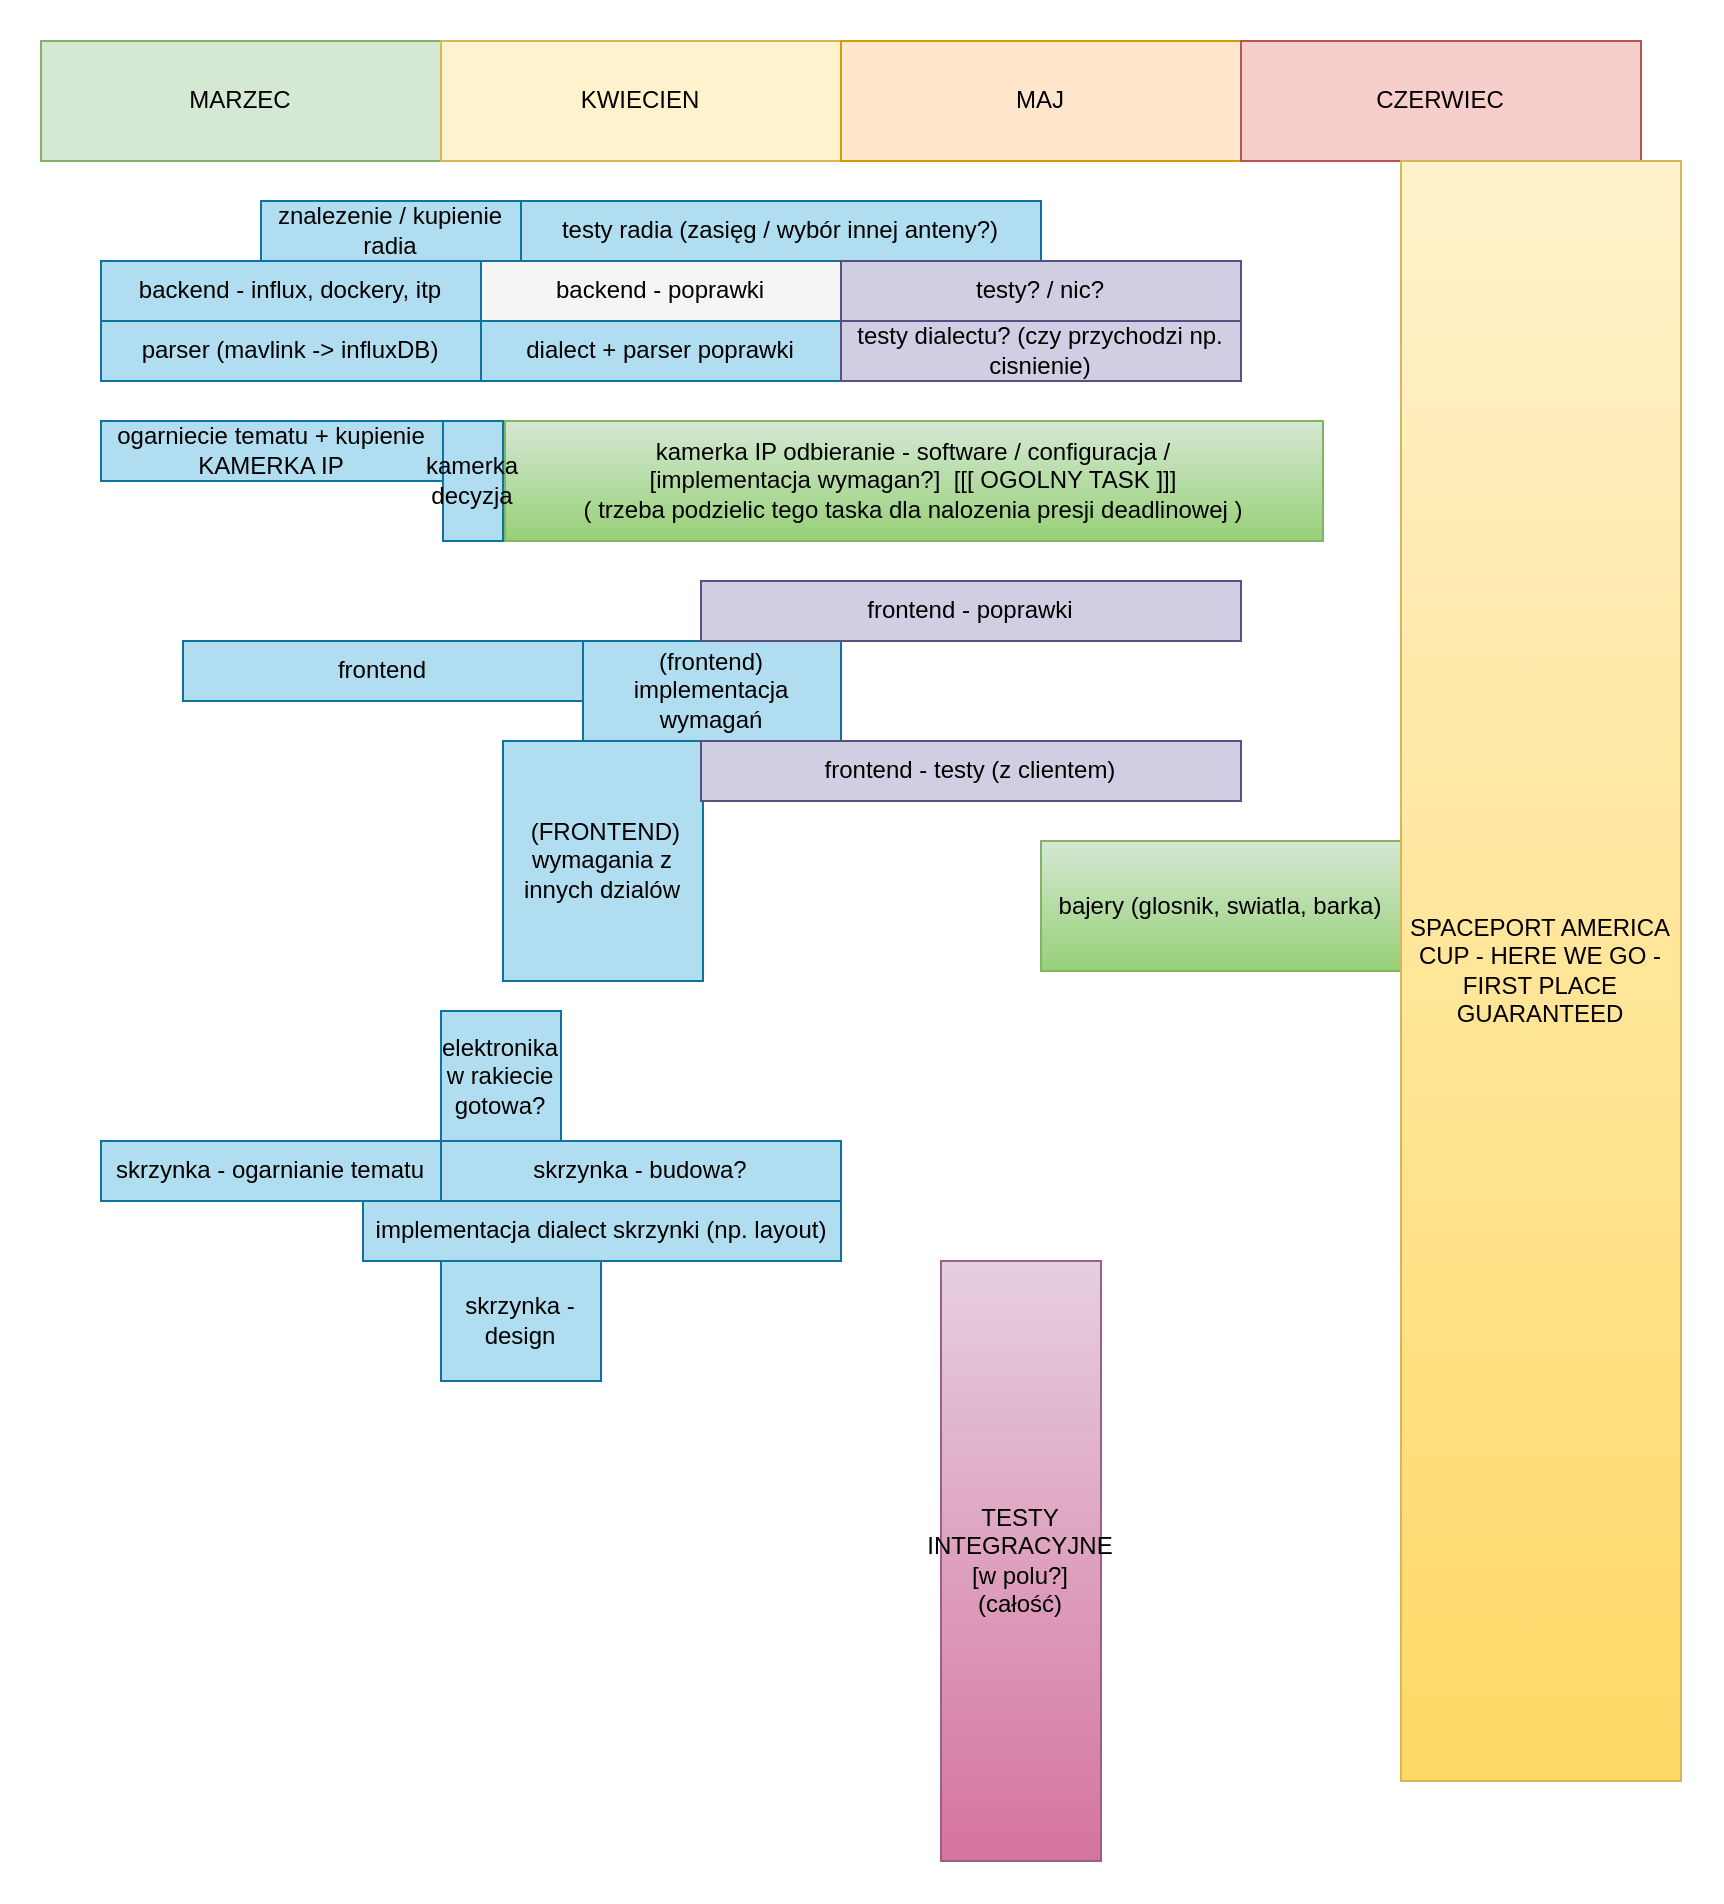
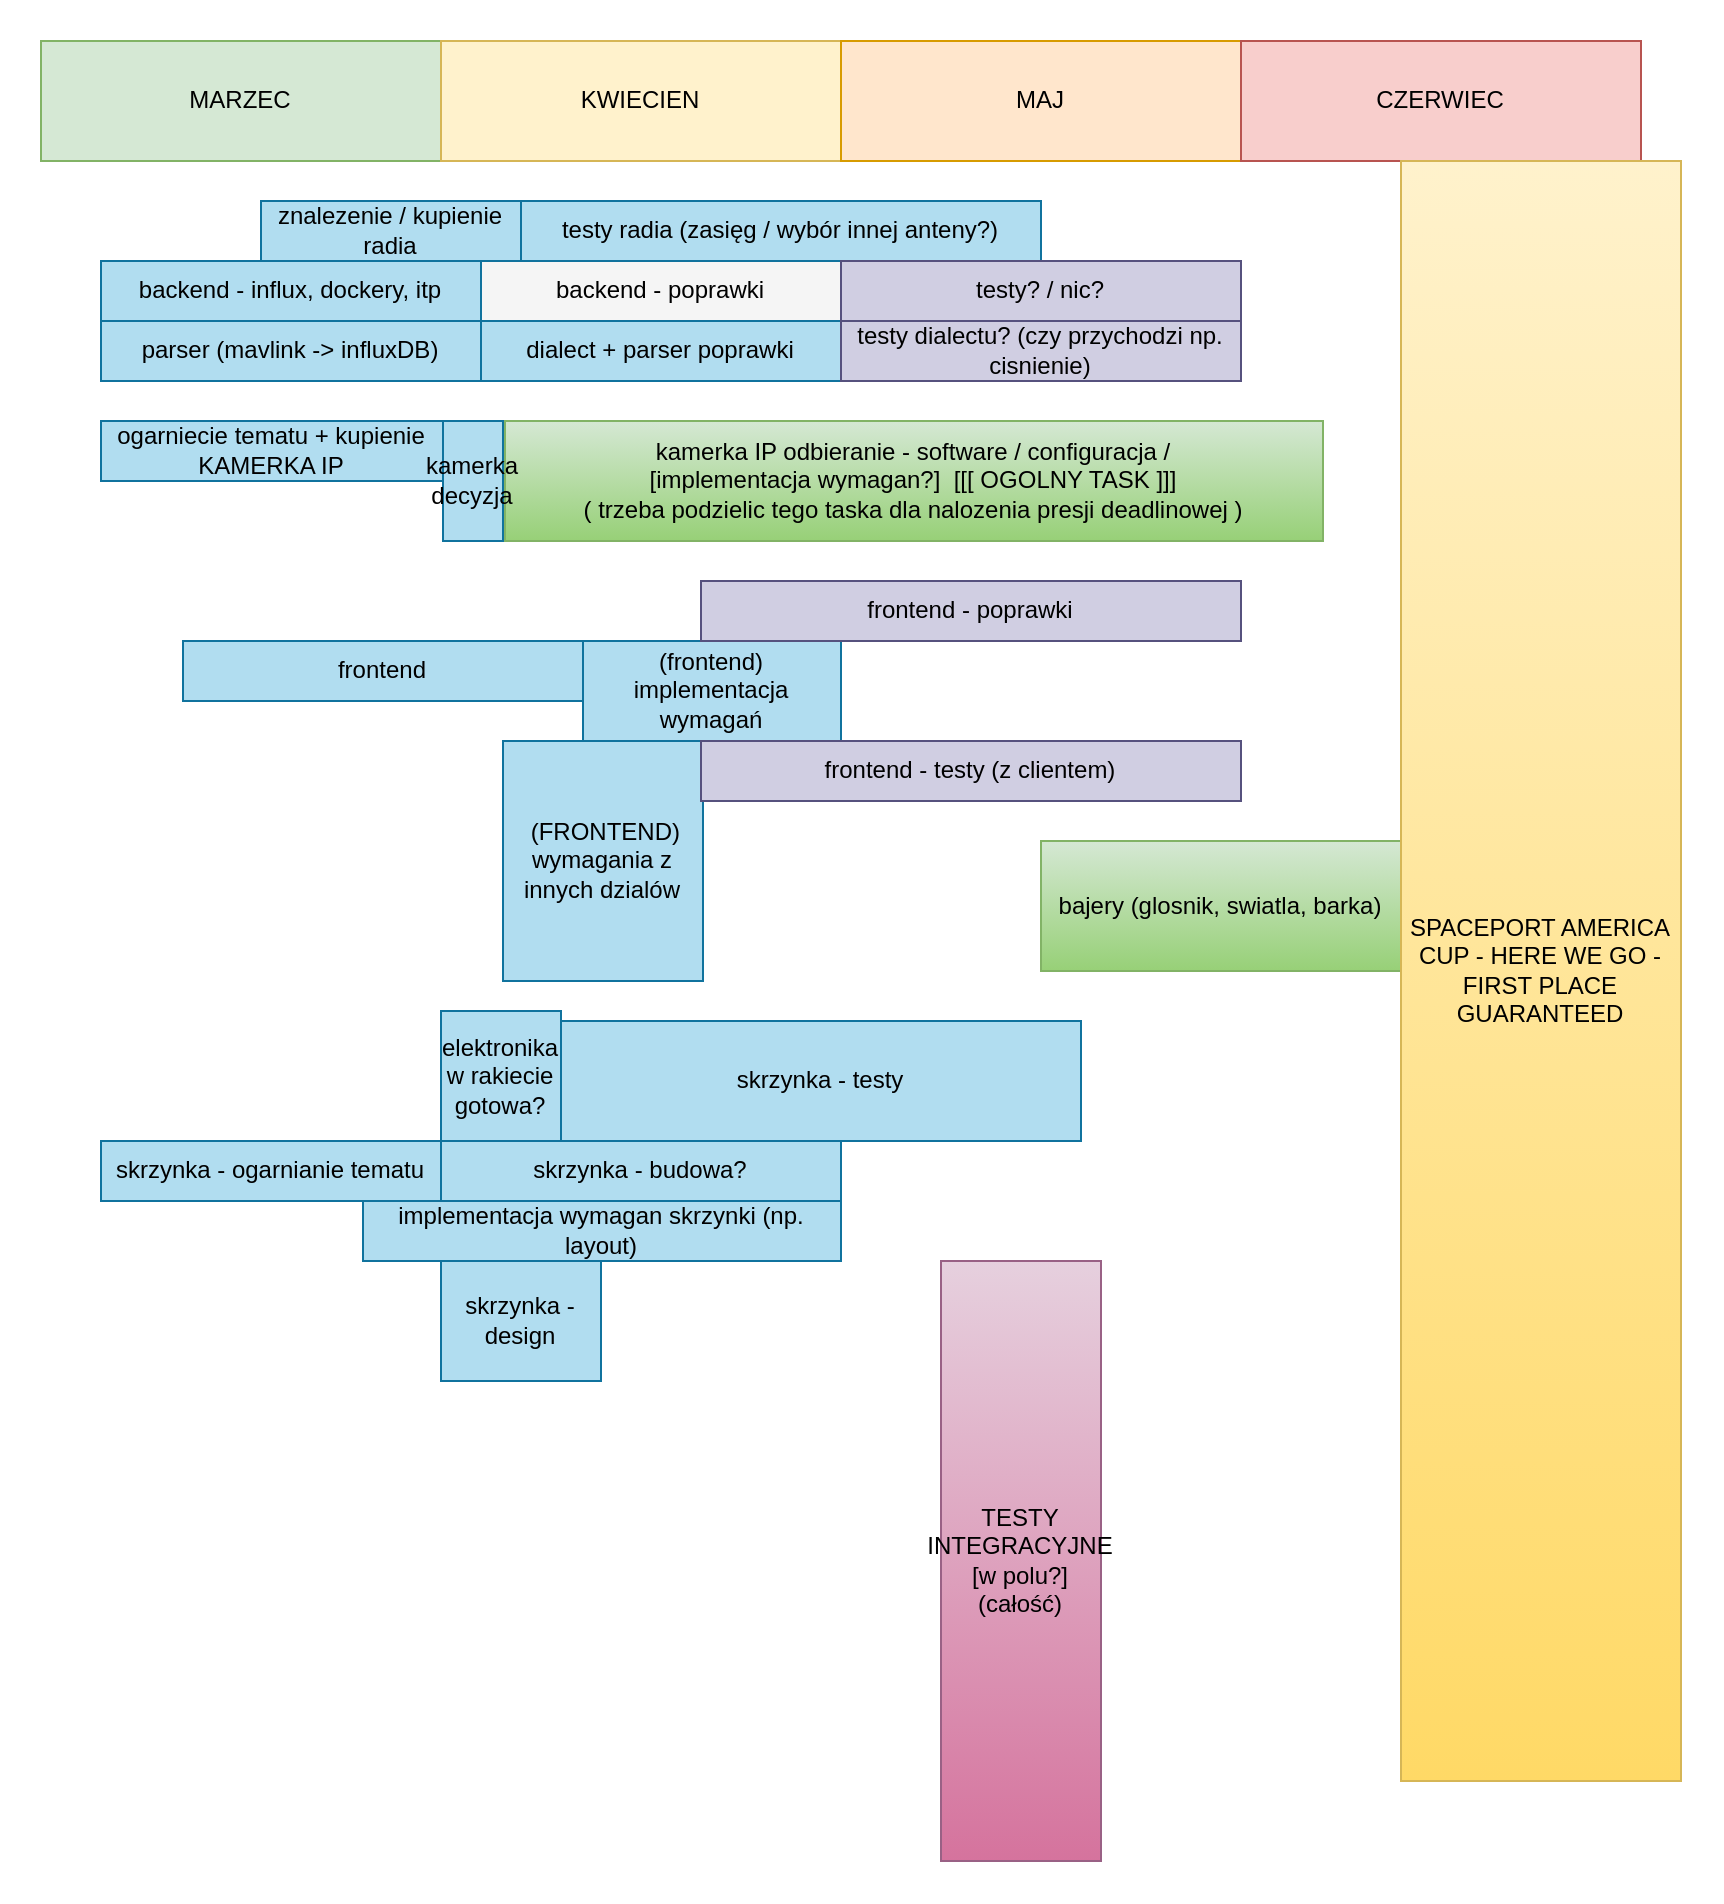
  <mxCell id="0" />
  <mxCell id="1" parent="0" />
  <mxCell id="2" value="MARZEC" style="rounded=0;whiteSpace=wrap;html=1;fillColor=#d5e8d4;strokeColor=#82b366;" vertex="1" parent="1"><mxGeometry y="20" width="200" height="60" as="geometry" x="20" /></mxCell>
  <mxCell id="3" value="KWIECIEN" style="rounded=0;whiteSpace=wrap;html=1;fillColor=#fff2cc;strokeColor=#d6b656;" vertex="1" parent="1"><mxGeometry x="220" y="20" width="200" height="60" as="geometry" /></mxCell>
  <mxCell id="4" value="MAJ" style="rounded=0;whiteSpace=wrap;html=1;fillColor=#ffe6cc;strokeColor=#d79b00;" vertex="1" parent="1"><mxGeometry x="420" y="20" width="200" height="60" as="geometry" /></mxCell>
  <mxCell id="5" value="CZERWIEC" style="rounded=0;whiteSpace=wrap;html=1;fillColor=#f8cecc;strokeColor=#b85450;" vertex="1" parent="1"><mxGeometry x="620" y="20" width="200" height="60" as="geometry" /></mxCell>
  <mxCell id="6" value="backend - influx, dockery, itp" style="rounded=0;whiteSpace=wrap;html=1;fillColor=#b1ddf0;strokeColor=#10739e;" vertex="1" parent="1"><mxGeometry x="50" y="130" width="190" height="30" as="geometry" /></mxCell>
  <mxCell id="7" value="parser (mavlink -&amp;gt; influxDB)" style="rounded=0;whiteSpace=wrap;html=1;fillColor=#b1ddf0;strokeColor=#10739e;" vertex="1" parent="1"><mxGeometry x="50" y="160" width="190" height="30" as="geometry" /></mxCell>
  <mxCell id="8" value="ogarniecie tematu + kupienie KAMERKA IP" style="rounded=0;whiteSpace=wrap;html=1;fillColor=#b1ddf0;strokeColor=#10739e;" vertex="1" parent="1"><mxGeometry x="50" y="210" width="171" height="30" as="geometry" /></mxCell>
  <mxCell id="9" value="frontend" style="rounded=0;whiteSpace=wrap;html=1;fillColor=#b1ddf0;strokeColor=#10739e;" vertex="1" parent="1"><mxGeometry x="91" y="320" width="200" height="30" as="geometry" /></mxCell>
  <mxCell id="10" value="skrzynka - ogarnianie tematu" style="rounded=0;whiteSpace=wrap;html=1;fillColor=#b1ddf0;strokeColor=#10739e;" vertex="1" parent="1"><mxGeometry x="50" y="570" width="170" height="30" as="geometry" /></mxCell>
- <mxCell id="11" value="implementacja dialect skrzynki (np. layout)" style="rounded=0;whiteSpace=wrap;html=1;fillColor=#b1ddf0;strokeColor=#10739e;" vertex="1" parent="1"><mxGeometry x="181" y="600" width="239" height="30" as="geometry" /></mxCell>
+ <mxCell id="11" value="implementacja wymagan skrzynki (np. layout)" style="rounded=0;whiteSpace=wrap;html=1;fillColor=#b1ddf0;strokeColor=#10739e;" vertex="1" parent="1"><mxGeometry x="181" y="600" width="239" height="30" as="geometry" /></mxCell>
  <mxCell id="12" value="&amp;nbsp;(FRONTEND) wymagania z innych dzialów" style="rounded=0;whiteSpace=wrap;html=1;fillColor=#b1ddf0;strokeColor=#10739e;" vertex="1" parent="1"><mxGeometry x="251" y="370" width="100" height="120" as="geometry" /></mxCell>
  <mxCell id="13" value="(frontend) implementacja wymagań" style="rounded=0;whiteSpace=wrap;html=1;fillColor=#b1ddf0;strokeColor=#10739e;" vertex="1" parent="1"><mxGeometry x="291" y="320" width="129" height="50" as="geometry" /></mxCell>
  <mxCell id="14" value="backend - poprawki" style="rounded=0;whiteSpace=wrap;html=1;fillColor=#f5f5f5;strokeColor=#10739e;" vertex="1" parent="1"><mxGeometry x="240" y="130" width="180" height="30" as="geometry" /></mxCell>
  <mxCell id="15" value="dialect + parser poprawki" style="rounded=0;whiteSpace=wrap;html=1;fillColor=#b1ddf0;strokeColor=#10739e;" vertex="1" parent="1"><mxGeometry x="240" y="160" width="180" height="30" as="geometry" /></mxCell>
  <mxCell id="16" value="testy radia (zasięg / wybór innej anteny?)" style="rounded=0;whiteSpace=wrap;html=1;fillColor=#b1ddf0;strokeColor=#10739e;" vertex="1" parent="1"><mxGeometry x="260" y="100" width="260" height="30" as="geometry" /></mxCell>
  <mxCell id="17" value="kamerka IP odbieranie - software / configuracja / &lt;br&gt;[implementacja wymagan?]&amp;nbsp; [[[ OGOLNY TASK ]]]&lt;br&gt;( trzeba podzielic tego taska dla nalozenia presji deadlinowej )" style="rounded=0;whiteSpace=wrap;html=1;fillColor=#d5e8d4;strokeColor=#82b366;gradientColor=#97d077;" vertex="1" parent="1"><mxGeometry x="252" y="210" width="409" height="60" as="geometry" /></mxCell>
  <mxCell id="18" value="kamerka decyzja&lt;br&gt;" style="rounded=0;whiteSpace=wrap;html=1;fillColor=#b1ddf0;strokeColor=#10739e;" vertex="1" parent="1"><mxGeometry x="221" y="210" width="30" height="60" as="geometry" /></mxCell>
+ <mxCell id="19" value="skrzynka - testy" style="rounded=0;whiteSpace=wrap;html=1;fillColor=#b1ddf0;strokeColor=#10739e;" vertex="1" parent="1"><mxGeometry x="280" y="510" width="260" height="60" as="geometry" /></mxCell>
  <mxCell id="20" value="elektronika w rakiecie gotowa?" style="rounded=0;whiteSpace=wrap;html=1;fillColor=#b1ddf0;strokeColor=#10739e;" vertex="1" parent="1"><mxGeometry x="220" y="505" width="60" height="65" as="geometry" /></mxCell>
  <mxCell id="21" value="frontend - poprawki" style="rounded=0;whiteSpace=wrap;html=1;fillColor=#d0cee2;strokeColor=#56517e;" vertex="1" parent="1"><mxGeometry x="350" y="290" width="270" height="30" as="geometry" /></mxCell>
  <mxCell id="22" value="testy? / nic?" style="rounded=0;whiteSpace=wrap;html=1;fillColor=#d0cee2;strokeColor=#56517e;" vertex="1" parent="1"><mxGeometry x="420" y="130" width="200" height="30" as="geometry" /></mxCell>
  <mxCell id="23" value="skrzynka - design" style="rounded=0;whiteSpace=wrap;html=1;fillColor=#b1ddf0;strokeColor=#10739e;" vertex="1" parent="1"><mxGeometry x="220" y="630" width="80" height="60" as="geometry" /></mxCell>
  <mxCell id="24" value="skrzynka - budowa?" style="rounded=0;whiteSpace=wrap;html=1;fillColor=#b1ddf0;strokeColor=#10739e;" vertex="1" parent="1"><mxGeometry x="220" y="570" width="200" height="30" as="geometry" /></mxCell>
  <mxCell id="25" value="znalezenie / kupienie radia" style="rounded=0;whiteSpace=wrap;html=1;fillColor=#b1ddf0;strokeColor=#10739e;" vertex="1" parent="1"><mxGeometry x="130" y="100" width="130" height="30" as="geometry" /></mxCell>
  <mxCell id="26" value="testy dialectu? (czy przychodzi np. cisnienie)" style="rounded=0;whiteSpace=wrap;html=1;fillColor=#d0cee2;strokeColor=#56517e;" vertex="1" parent="1"><mxGeometry x="420" y="160" width="200" height="30" as="geometry" /></mxCell>
  <mxCell id="27" value="frontend - testy (z clientem)" style="rounded=0;whiteSpace=wrap;html=1;fillColor=#d0cee2;strokeColor=#56517e;" vertex="1" parent="1"><mxGeometry x="350" y="370" width="270" height="30" as="geometry" /></mxCell>
  <mxCell id="28" value="TESTY INTEGRACYJNE [w polu?] (całość)" style="rounded=0;whiteSpace=wrap;html=1;fillColor=#e6d0de;gradientColor=#d5739d;strokeColor=#996185;" vertex="1" parent="1"><mxGeometry x="470" y="630" width="80" height="300" as="geometry" /></mxCell>
  <mxCell id="29" value="bajery (glosnik, swiatla, barka)" style="rounded=0;whiteSpace=wrap;html=1;fillColor=#d5e8d4;gradientColor=#97d077;strokeColor=#82b366;" vertex="1" parent="1"><mxGeometry x="520" y="420" width="180" height="65" as="geometry" /></mxCell>
  <mxCell id="30" value="SPACEPORT AMERICA CUP - HERE WE GO - FIRST PLACE GUARANTEED" style="rounded=0;whiteSpace=wrap;html=1;fillColor=#fff2cc;gradientColor=#ffd966;strokeColor=#d6b656;" vertex="1" parent="1"><mxGeometry x="700" y="80" width="140" height="810" as="geometry" /></mxCell>
